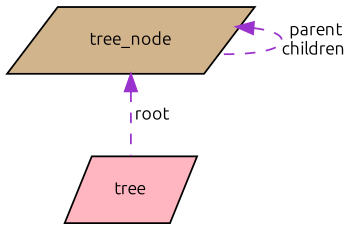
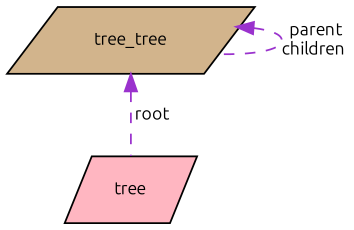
  digraph {
    fontname=Ubuntu
    node [color=black fontname=Ubuntu fontsize=10 shape=parallelogram style=filled]
    edge [color=darkorchid3 dir=back fontname=Ubuntu fontsize=10 labelfontname=Helvetica labelfontsize=10 style=dashed]
    n1 [fillcolor=lightpink fontcolor=black height=0.2 label=tree width=0.4]
-   n2 [fillcolor=tan height=0.2 label=tree_node width=0.4]
+   n2 [fillcolor=tan height=0.2 label=tree_tree width=0.4]
    n2 -> n1 [label=" root"]
    n2 -> n2 [label=" parent\nchildren"]
  }
